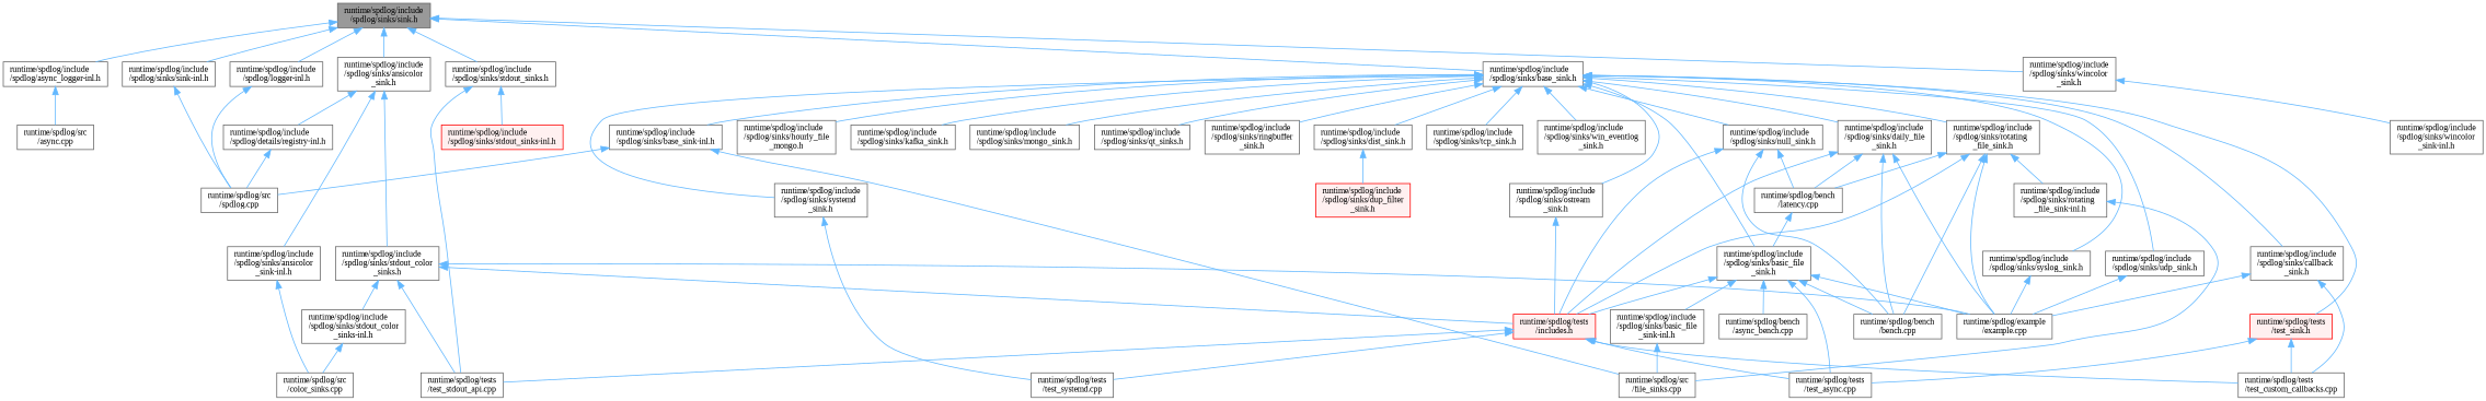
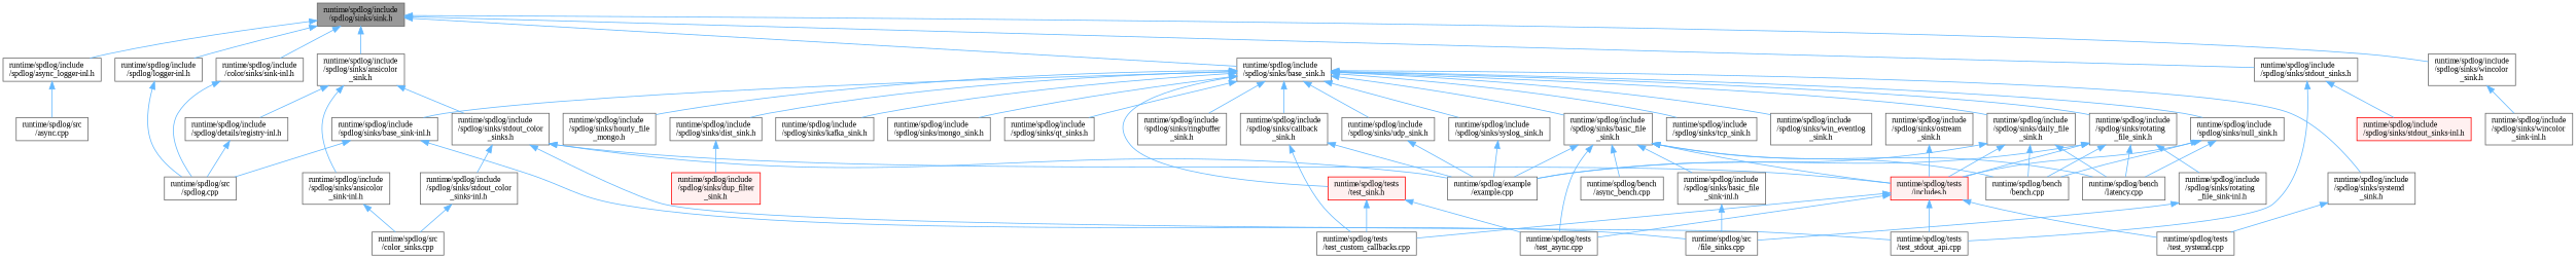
  digraph {
    fontname="Liberation Serif"
    node [color=grey40 fillcolor=white fontname="Liberation Serif" fontsize=10 shape=box style=filled]
    edge [color=steelblue1 dir=back fontname="Liberation Serif" fontsize=10 labelfontname=Helvetica labelfontsize=10 style=solid]
    n1 [color=gray40 fillcolor=grey60 fontcolor=black height=0.2 label="runtime/spdlog/include\l/spdlog/sinks/sink.h" width=0.4]
    n2 [height=0.2 label="runtime/spdlog/include\l/spdlog/async_logger-inl.h" width=0.4]
    n3 [height=0.2 label="runtime/spdlog/include\l/spdlog/logger-inl.h" width=0.4]
    n4 [height=0.2 label="runtime/spdlog/include\l/spdlog/sinks/ansicolor\l_sink.h" width=0.4]
    n5 [height=0.2 label="runtime/spdlog/include\l/spdlog/sinks/base_sink.h" width=0.4]
-   n6 [height=0.2 label="runtime/spdlog/include\l/spdlog/sinks/sink-inl.h" width=0.4]
+   n6 [height=0.2 label="runtime/spdlog/include\l/color/sinks/sink-inl.h" width=0.4]
    n7 [height=0.2 label="runtime/spdlog/include\l/spdlog/sinks/stdout_sinks.h" width=0.4]
    n8 [height=0.2 label="runtime/spdlog/include\l/spdlog/sinks/wincolor\l_sink.h" width=0.4]
    n9 [height=0.2 label="runtime/spdlog/src\l/async.cpp" width=0.4]
    n10 [height=0.2 label="runtime/spdlog/src\l/spdlog.cpp" width=0.4]
    n11 [height=0.2 label="runtime/spdlog/include\l/spdlog/details/registry-inl.h" width=0.4]
    n12 [height=0.2 label="runtime/spdlog/include\l/spdlog/sinks/ansicolor\l_sink-inl.h" width=0.4]
    n13 [height=0.2 label="runtime/spdlog/include\l/spdlog/sinks/stdout_color\l_sinks.h" width=0.4]
    n14 [height=0.2 label="runtime/spdlog/include\l/spdlog/sinks/base_sink-inl.h" width=0.4]
    n15 [height=0.2 label="runtime/spdlog/include\l/spdlog/sinks/basic_file\l_sink.h" width=0.4]
    n16 [height=0.2 label="runtime/spdlog/include\l/spdlog/sinks/callback\l_sink.h" width=0.4]
    n17 [height=0.2 label="runtime/spdlog/include\l/spdlog/sinks/daily_file\l_sink.h" width=0.4]
    n18 [height=0.2 label="runtime/spdlog/include\l/spdlog/sinks/dist_sink.h" width=0.4]
    n19 [height=0.2 label="runtime/spdlog/include\l/spdlog/sinks/hourly_file\l_mongo.h" width=0.4]
    n20 [height=0.2 label="runtime/spdlog/include\l/spdlog/sinks/kafka_sink.h" width=0.4]
    n21 [height=0.2 label="runtime/spdlog/include\l/spdlog/sinks/mongo_sink.h" width=0.4]
    n22 [height=0.2 label="runtime/spdlog/include\l/spdlog/sinks/null_sink.h" width=0.4]
    n23 [height=0.2 label="runtime/spdlog/include\l/spdlog/sinks/ostream\l_sink.h" width=0.4]
    n24 [height=0.2 label="runtime/spdlog/include\l/spdlog/sinks/qt_sinks.h" width=0.4]
    n25 [height=0.2 label="runtime/spdlog/include\l/spdlog/sinks/ringbuffer\l_sink.h" width=0.4]
    n26 [height=0.2 label="runtime/spdlog/include\l/spdlog/sinks/rotating\l_file_sink.h" width=0.4]
    n27 [height=0.2 label="runtime/spdlog/include\l/spdlog/sinks/syslog_sink.h" width=0.4]
    n28 [height=0.2 label="runtime/spdlog/include\l/spdlog/sinks/systemd\l_sink.h" width=0.4]
    n29 [height=0.2 label="runtime/spdlog/include\l/spdlog/sinks/tcp_sink.h" width=0.4]
    n30 [height=0.2 label="runtime/spdlog/include\l/spdlog/sinks/udp_sink.h" width=0.4]
    n31 [height=0.2 label="runtime/spdlog/include\l/spdlog/sinks/win_eventlog\l_sink.h" width=0.4]
    n32 [color=red fillcolor="#FFF0F0" height=0.2 label="runtime/spdlog/tests\l/test_sink.h" width=0.4]
    n33 [height=0.2 label="runtime/spdlog/tests\l/test_stdout_api.cpp" width=0.4]
    n34 [color=red fillcolor="#FFF0F0" height=0.2 label="runtime/spdlog/include\l/spdlog/sinks/stdout_sinks-inl.h" width=0.4]
    n35 [height=0.2 label="runtime/spdlog/include\l/spdlog/sinks/wincolor\l_sink-inl.h" width=0.4]
    n36 [height=0.2 label="runtime/spdlog/src\l/color_sinks.cpp" width=0.4]
    n37 [height=0.2 label="runtime/spdlog/example\l/example.cpp" width=0.4]
    n38 [height=0.2 label="runtime/spdlog/include\l/spdlog/sinks/stdout_color\l_sinks-inl.h" width=0.4]
    n39 [color=red fillcolor="#FFF0F0" height=0.2 label="runtime/spdlog/tests\l/includes.h" width=0.4]
    n40 [height=0.2 label="runtime/spdlog/tests\l/test_async.cpp" width=0.4]
    n41 [height=0.2 label="runtime/spdlog/tests\l/test_custom_callbacks.cpp" width=0.4]
    n42 [height=0.2 label="runtime/spdlog/tests\l/test_systemd.cpp" width=0.4]
    n43 [height=0.2 label="runtime/spdlog/src\l/file_sinks.cpp" width=0.4]
    n44 [height=0.2 label="runtime/spdlog/bench\l/async_bench.cpp" width=0.4]
    n45 [height=0.2 label="runtime/spdlog/bench\l/bench.cpp" width=0.4]
    n46 [height=0.2 label="runtime/spdlog/bench\l/latency.cpp" width=0.4]
    n47 [height=0.2 label="runtime/spdlog/include\l/spdlog/sinks/basic_file\l_sink-inl.h" width=0.4]
    n48 [color=red fillcolor="#FFF0F0" height=0.2 label="runtime/spdlog/include\l/spdlog/sinks/dup_filter\l_sink.h" width=0.4]
    n49 [height=0.2 label="runtime/spdlog/include\l/spdlog/sinks/rotating\l_file_sink-inl.h" width=0.4]
    n1 -> n2
    n1 -> n3
    n1 -> n4
    n1 -> n5
    n1 -> n6
    n1 -> n7
    n1 -> n8
    n2 -> n9
    n3 -> n10
    n4 -> n11
    n4 -> n12
    n4 -> n13
    n5 -> n14
    n5 -> n15
    n5 -> n16
    n5 -> n17
    n5 -> n18
    n5 -> n19
    n5 -> n20
    n5 -> n21
    n5 -> n22
-   n5 -> n23
    n5 -> n24
    n5 -> n25
    n5 -> n26
    n5 -> n27
    n5 -> n28
    n5 -> n29
    n5 -> n30
    n5 -> n31
    n5 -> n32
    n6 -> n10
    n7 -> n33
    n7 -> n34
    n8 -> n35
    n11 -> n10
    n12 -> n36
    n13 -> n33
    n13 -> n37
    n13 -> n38
    n13 -> n39
    n14 -> n10
    n14 -> n43
    n15 -> n37
    n15 -> n39
    n15 -> n40
    n15 -> n44
    n15 -> n45
-   n46 -> n15
+   n15 -> n46
    n15 -> n47
    n16 -> n37
    n16 -> n41
    n17 -> n37
    n17 -> n39
    n17 -> n45
    n17 -> n46
    n18 -> n48
    n22 -> n39
    n22 -> n45
    n22 -> n46
    n23 -> n39
    n26 -> n37
    n26 -> n39
    n26 -> n45
    n26 -> n46
    n26 -> n49
    n27 -> n37
    n28 -> n42
    n30 -> n37
    n32 -> n40
    n32 -> n41
    n38 -> n36
    n39 -> n33
    n39 -> n40
    n39 -> n41
    n39 -> n42
    n47 -> n43
    n49 -> n43
  }
